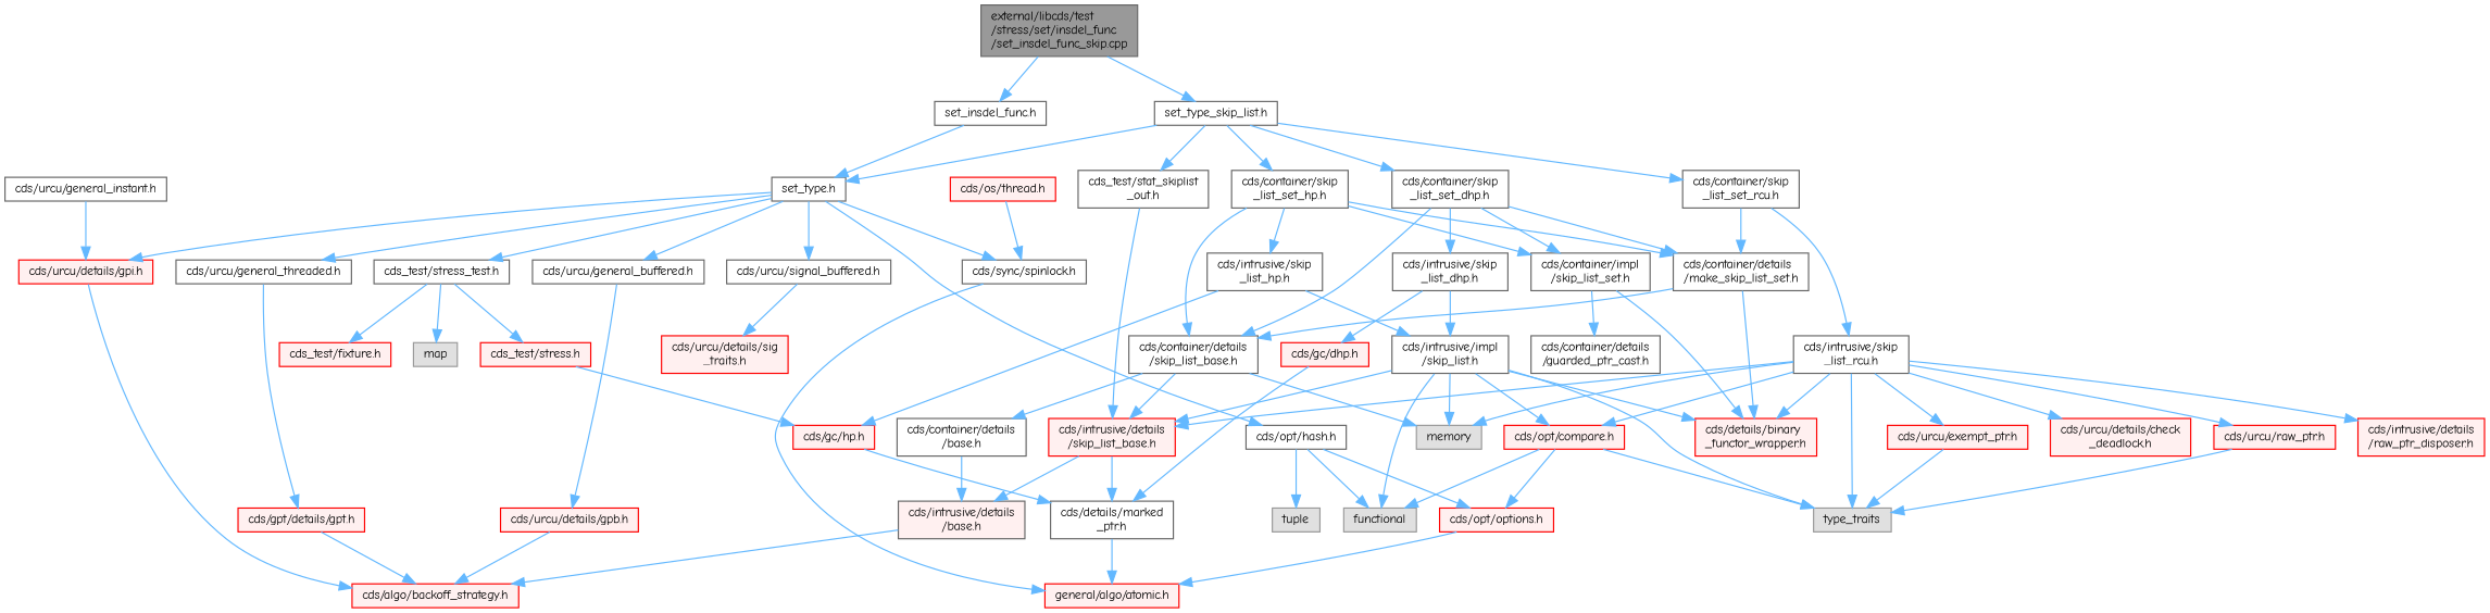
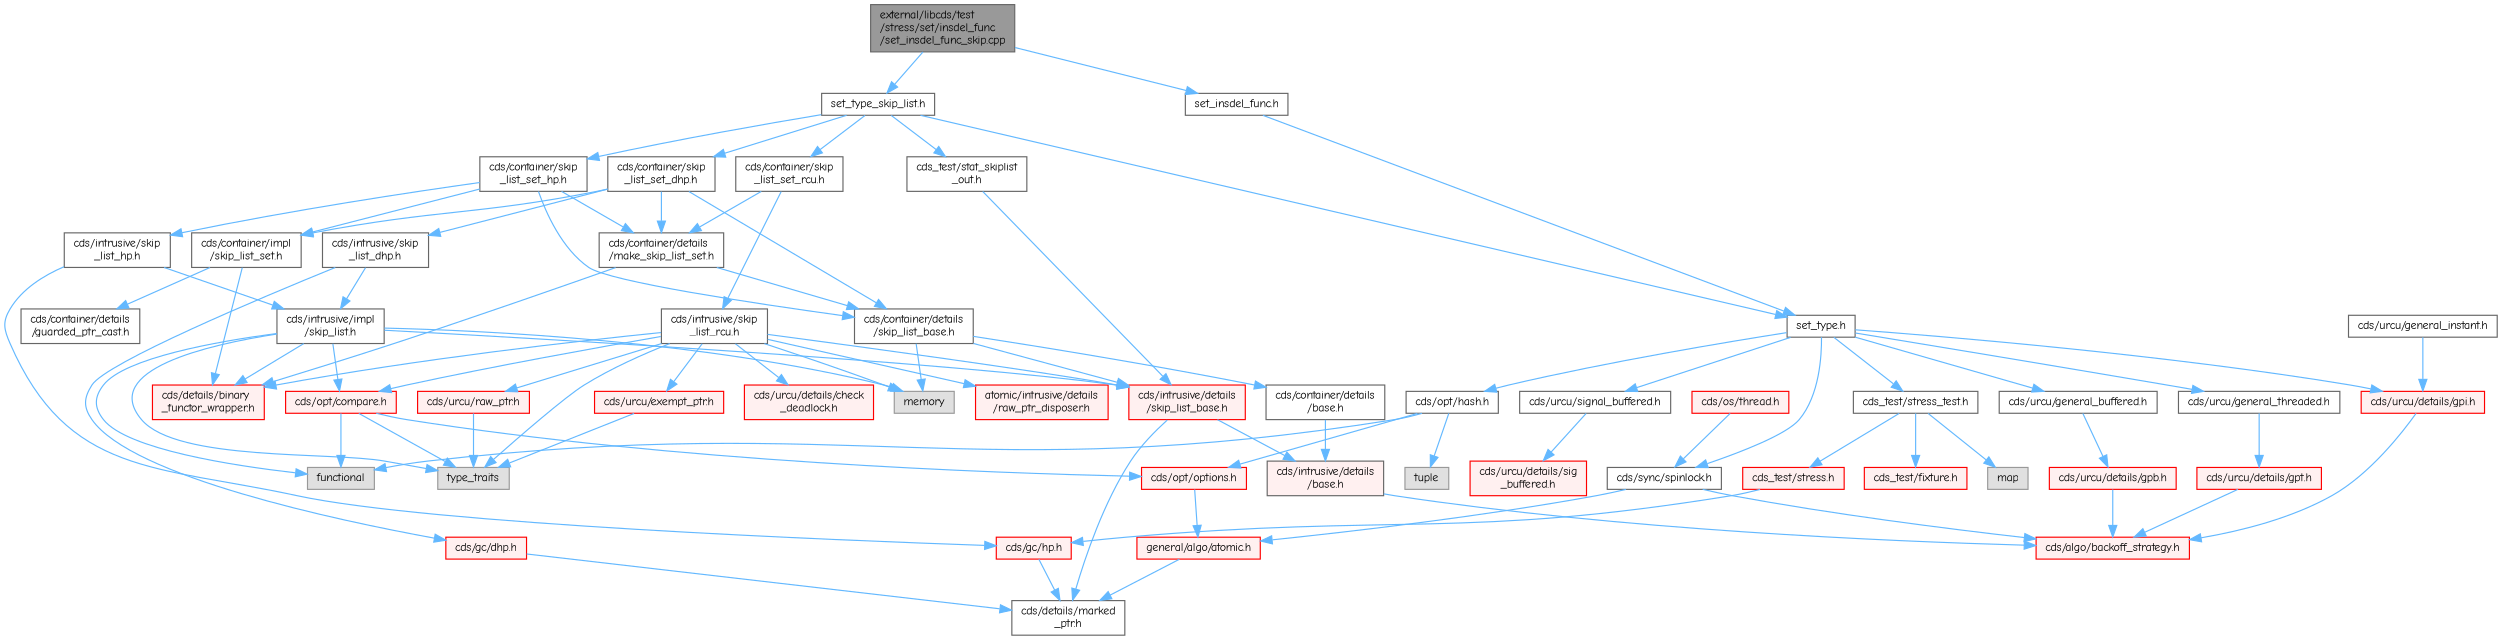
  digraph {
    fontname="Comic Neue"
    node [color=grey40 fillcolor=white fontname="Comic Neue" fontsize=10 shape=box style=filled]
    edge [color=steelblue1 fontname="Comic Neue" fontsize=10 labelfontname=Helvetica labelfontsize=10 style=solid]
    n1 [color=gray40 fillcolor=grey60 fontcolor=black height=0.2 label="external/libcds/test\l/stress/set/insdel_func\l/set_insdel_func_skip.cpp" width=0.4]
    n2 [height=0.2 label="set_insdel_func.h" width=0.4]
    n3 [height=0.2 label="set_type_skip_list.h" width=0.4]
    n4 [height=0.2 label="set_type.h" width=0.4]
    n5 [height=0.2 label="cds/container/skip\l_list_set_hp.h" width=0.4]
    n6 [height=0.2 label="cds/container/skip\l_list_set_dhp.h" width=0.4]
    n7 [height=0.2 label="cds/container/skip\l_list_set_rcu.h" width=0.4]
    n8 [height=0.2 label="cds_test/stat_skiplist\l_out.h" width=0.4]
    n9 [height=0.2 label="cds/urcu/general_buffered.h" width=0.4]
    n10 [height=0.2 label="cds/urcu/general_threaded.h" width=0.4]
    n11 [height=0.2 label="cds/urcu/signal_buffered.h" width=0.4]
    n12 [height=0.2 label="cds/opt/hash.h" width=0.4]
    n13 [height=0.2 label="cds/sync/spinlock.h" width=0.4]
    n14 [height=0.2 label="cds_test/stress_test.h" width=0.4]
    n15 [color=red fillcolor="#FFF0F0" height=0.2 label="cds/urcu/details/gpi.h" width=0.4]
    n16 [height=0.2 label="cds/urcu/general_instant.h" width=0.4]
    n17 [color=red fillcolor="#FFF0F0" height=0.2 label="cds/urcu/details/gpb.h" width=0.4]
-   n18 [color=red fillcolor="#FFF0F0" height=0.2 label="cds/gpt/details/gpt.h" width=0.4]
-   n19 [color=red fillcolor="#FFF0F0" height=0.2 label="cds/urcu/details/sig\l_traits.h" width=0.4]
+   n18 [color=red fillcolor="#FFF0F0" height=0.2 label="cds/urcu/details/gpt.h" width=0.4]
+   n19 [color=red fillcolor="#FFF0F0" height=0.2 label="cds/urcu/details/sig\l_buffered.h" width=0.4]
    n20 [color=grey60 fillcolor="#E0E0E0" height=0.2 label=tuple width=0.4]
    n21 [color=grey60 fillcolor="#E0E0E0" height=0.2 label=functional width=0.4]
    n22 [color=red fillcolor="#FFF0F0" height=0.2 label="cds/opt/options.h" width=0.4]
    n23 [color=red fillcolor="#FFF0F0" height=0.2 label="cds/algo/backoff_strategy.h" width=0.4]
    n24 [color=red fillcolor="#FFF0F0" height=0.2 label="general/algo/atomic.h" width=0.4]
    n25 [color=grey60 fillcolor="#E0E0E0" height=0.2 label=map width=0.4]
    n26 [color=red fillcolor="#FFF0F0" height=0.2 label="cds_test/fixture.h" width=0.4]
    n27 [color=red fillcolor="#FFF0F0" height=0.2 label="cds_test/stress.h" width=0.4]
    n28 [color=red fillcolor="#FFF0F0" height=0.2 label="cds/os/thread.h" width=0.4]
    n29 [color=red fillcolor="#FFF0F0" height=0.2 label="cds/gc/hp.h" width=0.4]
    n30 [height=0.2 label="cds/details/marked\l_ptr.h" width=0.4]
    n31 [height=0.2 label="cds/container/details\l/skip_list_base.h" width=0.4]
    n32 [height=0.2 label="cds/intrusive/skip\l_list_hp.h" width=0.4]
    n33 [height=0.2 label="cds/container/details\l/make_skip_list_set.h" width=0.4]
    n34 [height=0.2 label="cds/container/impl\l/skip_list_set.h" width=0.4]
    n35 [height=0.2 label="cds/intrusive/skip\l_list_dhp.h" width=0.4]
    n36 [height=0.2 label="cds/intrusive/skip\l_list_rcu.h" width=0.4]
    n37 [color=red fillcolor="#FFF0F0" height=0.2 label="cds/intrusive/details\l/skip_list_base.h" width=0.4]
    n38 [height=0.2 label="cds/container/details\l/base.h" width=0.4]
    n39 [color=grey60 fillcolor="#E0E0E0" height=0.2 label=memory width=0.4]
    n40 [height=0.2 label="cds/intrusive/impl\l/skip_list.h" width=0.4]
    n41 [color=red fillcolor="#FFF0F0" height=0.2 label="cds/details/binary\l_functor_wrapper.h" width=0.4]
    n42 [height=0.2 label="cds/container/details\l/guarded_ptr_cast.h" width=0.4]
    n43 [fillcolor="#FFF0F0" height=0.2 label="cds/intrusive/details\l/base.h" width=0.4]
    n44 [color=grey60 fillcolor="#E0E0E0" height=0.2 label=type_traits width=0.4]
    n45 [color=red fillcolor="#FFF0F0" height=0.2 label="cds/opt/compare.h" width=0.4]
    n46 [color=red fillcolor="#FFF0F0" height=0.2 label="cds/gc/dhp.h" width=0.4]
    n47 [color=red fillcolor="#FFF0F0" height=0.2 label="cds/urcu/details/check\l_deadlock.h" width=0.4]
    n48 [color=red fillcolor="#FFF0F0" height=0.2 label="cds/urcu/exempt_ptr.h" width=0.4]
    n49 [color=red fillcolor="#FFF0F0" height=0.2 label="cds/urcu/raw_ptr.h" width=0.4]
-   n50 [color=red fillcolor="#FFF0F0" height=0.2 label="cds/intrusive/details\l/raw_ptr_disposer.h" width=0.4]
+   n50 [color=red fillcolor="#FFF0F0" height=0.2 label="atomic/intrusive/details\l/raw_ptr_disposer.h" width=0.4]
    n1 -> n2
    n1 -> n3
    n2 -> n4
    n3 -> n4
    n3 -> n5
    n3 -> n6
    n3 -> n7
    n3 -> n8
    n4 -> n9
    n4 -> n10
    n4 -> n11
    n4 -> n12
    n4 -> n13
    n4 -> n14
    n4 -> n15
    n5 -> n31
    n5 -> n32
    n5 -> n33
    n5 -> n34
    n6 -> n31
    n6 -> n33
    n6 -> n34
    n6 -> n35
    n7 -> n33
    n7 -> n36
    n8 -> n37
    n9 -> n17
    n10 -> n18
    n11 -> n19
    n12 -> n20
    n12 -> n21
    n12 -> n22
+   n13 -> n23
    n13 -> n24
    n14 -> n25
    n14 -> n26
    n14 -> n27
    n15 -> n23
    n16 -> n15
    n17 -> n23
    n18 -> n23
    n22 -> n24
    n27 -> n29
    n28 -> n13
    n29 -> n30
-   n30 -> n24
+   n24 -> n30
    n31 -> n37
    n31 -> n38
    n31 -> n39
    n32 -> n29
    n32 -> n40
    n33 -> n31
    n33 -> n41
    n34 -> n41
    n34 -> n42
    n35 -> n40
    n35 -> n46
    n36 -> n37
    n36 -> n39
    n36 -> n41
    n36 -> n44
    n36 -> n45
    n36 -> n47
    n36 -> n48
    n36 -> n49
    n36 -> n50
    n37 -> n30
    n37 -> n43
    n38 -> n43
    n40 -> n21
    n40 -> n37
    n40 -> n39
    n40 -> n41
    n40 -> n44
    n40 -> n45
    n43 -> n23
    n45 -> n21
    n45 -> n22
    n45 -> n44
    n46 -> n30
    n48 -> n44
    n49 -> n44
  }
